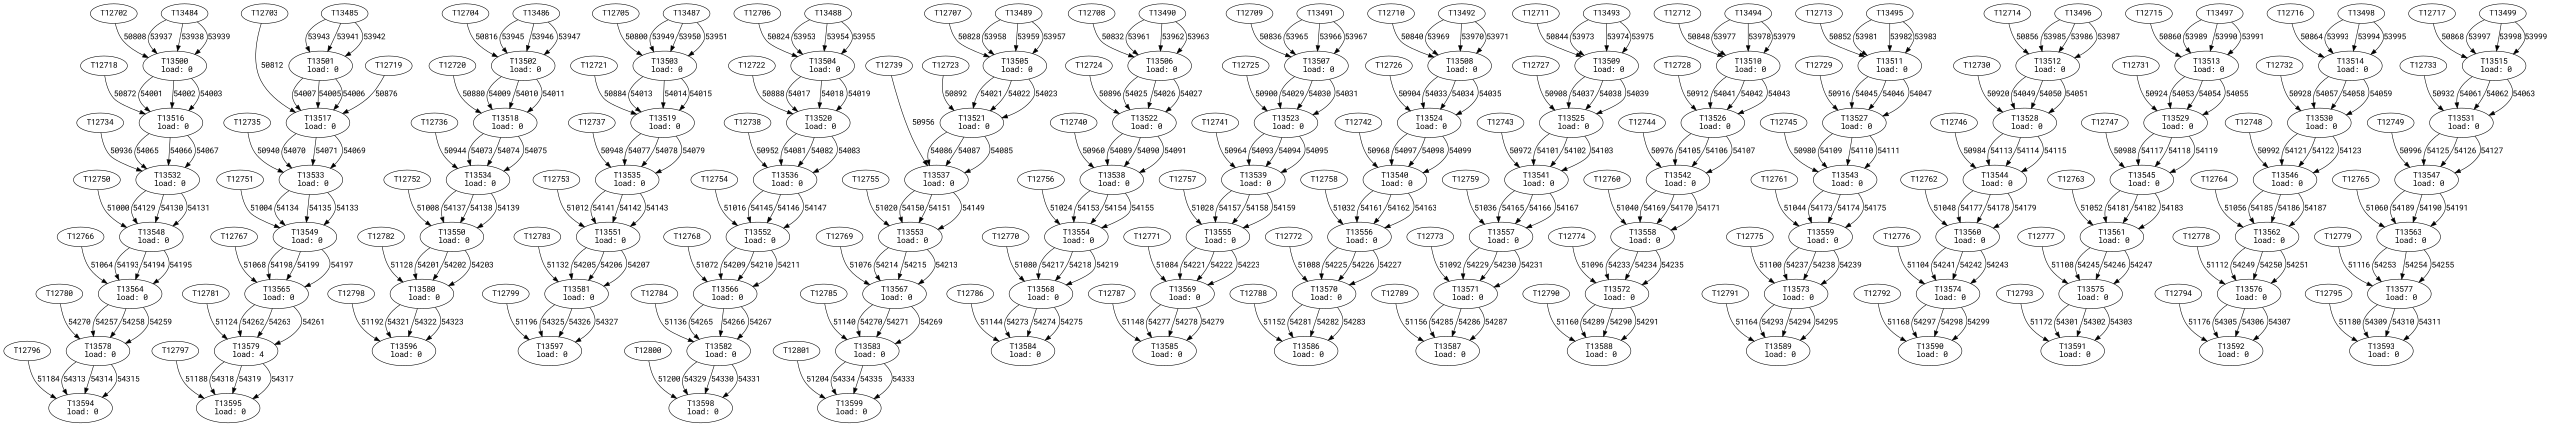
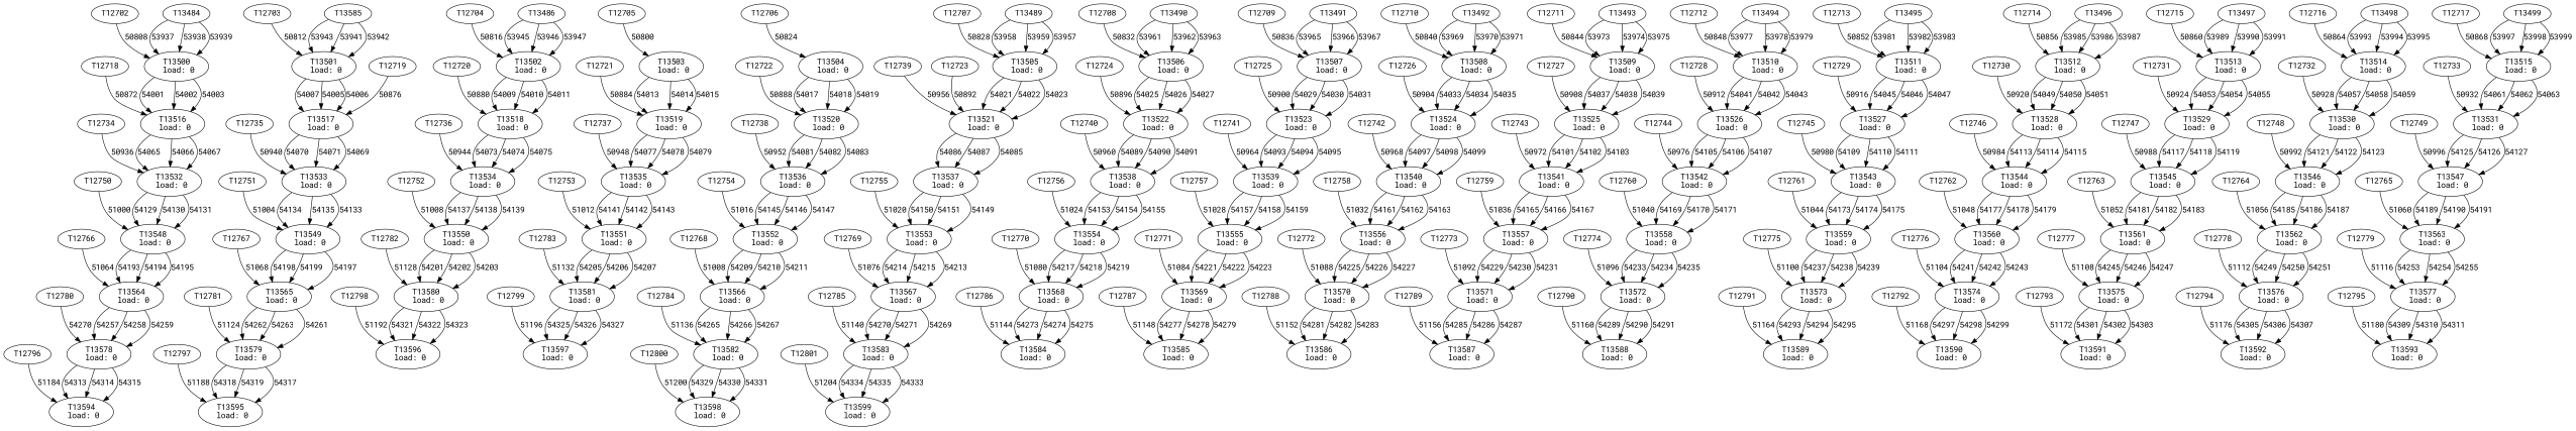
  digraph {
    fontname="Roboto Mono"
    node [fontname="Roboto Mono"]
    edge [fontname="Roboto Mono"]
    n1 [label="T13500\n load: 0"]
    n2 [label="T13516\n load: 0"]
    n3 [label="T13532\n load: 0"]
    T12702
    T13484
    n6 [label="T13501\n load: 0"]
    n7 [label="T13517\n load: 0"]
    n8 [label="T13533\n load: 0"]
    T12703
-   T13485
+   T13485 [label=T13585]
    n11 [label="T13502\n load: 0"]
    n12 [label="T13518\n load: 0"]
    n13 [label="T13534\n load: 0"]
    T12704
    T13486
    n16 [label="T13503\n load: 0"]
    n17 [label="T13519\n load: 0"]
    n18 [label="T13535\n load: 0"]
    T12705
-   T13487
    n21 [label="T13504\n load: 0"]
    n22 [label="T13520\n load: 0"]
    n23 [label="T13536\n load: 0"]
    T12706
-   T13488
    n26 [label="T13505\n load: 0"]
    n27 [label="T13521\n load: 0"]
    n28 [label="T13537\n load: 0"]
    T12707
    T13489
    n31 [label="T13506\n load: 0"]
    n32 [label="T13522\n load: 0"]
    n33 [label="T13538\n load: 0"]
    T12708
    T13490
    n36 [label="T13507\n load: 0"]
    n37 [label="T13523\n load: 0"]
    n38 [label="T13539\n load: 0"]
    T12709
    T13491
    n41 [label="T13508\n load: 0"]
    n42 [label="T13524\n load: 0"]
    n43 [label="T13540\n load: 0"]
    T12710
    T13492
    n46 [label="T13509\n load: 0"]
    n47 [label="T13525\n load: 0"]
    n48 [label="T13541\n load: 0"]
    T12711
    T13493
    n51 [label="T13510\n load: 0"]
    n52 [label="T13526\n load: 0"]
    n53 [label="T13542\n load: 0"]
    T12712
    T13494
    n56 [label="T13511\n load: 0"]
    n57 [label="T13527\n load: 0"]
    n58 [label="T13543\n load: 0"]
    T12713
    T13495
    n61 [label="T13512\n load: 0"]
    n62 [label="T13528\n load: 0"]
    n63 [label="T13544\n load: 0"]
    T12714
    T13496
    n66 [label="T13513\n load: 0"]
    n67 [label="T13529\n load: 0"]
    n68 [label="T13545\n load: 0"]
    T12715
    T13497
    n71 [label="T13514\n load: 0"]
    n72 [label="T13530\n load: 0"]
    n73 [label="T13546\n load: 0"]
    T12716
    T13498
    n76 [label="T13515\n load: 0"]
    n77 [label="T13531\n load: 0"]
    n78 [label="T13547\n load: 0"]
    T12717
    T13499
    n81 [label="T13548\n load: 0"]
    T12718
    n83 [label="T13549\n load: 0"]
    T12719
    n85 [label="T13550\n load: 0"]
    T12720
    n87 [label="T13551\n load: 0"]
    T12721
    n89 [label="T13552\n load: 0"]
    T12722
    n91 [label="T13553\n load: 0"]
    T12723
    n93 [label="T13554\n load: 0"]
    T12724
    n95 [label="T13555\n load: 0"]
    T12725
    n97 [label="T13556\n load: 0"]
    T12726
    n99 [label="T13557\n load: 0"]
    T12727
    n101 [label="T13558\n load: 0"]
    T12728
    n103 [label="T13559\n load: 0"]
    T12729
    n105 [label="T13560\n load: 0"]
    T12730
    n107 [label="T13561\n load: 0"]
    T12731
    n109 [label="T13562\n load: 0"]
    T12732
    n111 [label="T13563\n load: 0"]
    T12733
    n113 [label="T13564\n load: 0"]
    T12734
    n115 [label="T13565\n load: 0"]
    T12735
    n117 [label="T13580\n load: 0"]
    T12736
    n119 [label="T13581\n load: 0"]
    T12737
    n121 [label="T13566\n load: 0"]
    T12738
    n123 [label="T13567\n load: 0"]
    T12739
    n125 [label="T13568\n load: 0"]
    T12740
    n127 [label="T13569\n load: 0"]
    T12741
    n129 [label="T13570\n load: 0"]
    T12742
    n131 [label="T13571\n load: 0"]
    T12743
    n133 [label="T13572\n load: 0"]
    T12744
    n135 [label="T13573\n load: 0"]
    T12745
    n137 [label="T13574\n load: 0"]
    T12746
    n139 [label="T13575\n load: 0"]
    T12747
    n141 [label="T13576\n load: 0"]
    T12748
    n143 [label="T13577\n load: 0"]
    T12749
    n145 [label="T13578\n load: 0"]
    T12750
-   n147 [label="T13579\n load: 4"]
+   n147 [label="T13579\n load: 0"]
    T12751
    n149 [label="T13596\n load: 0"]
    T12752
    n151 [label="T13597\n load: 0"]
    T12753
    n153 [label="T13582\n load: 0"]
    T12754
    n155 [label="T13583\n load: 0"]
    T12755
    n157 [label="T13584\n load: 0"]
    T12756
    n159 [label="T13585\n load: 0"]
    T12757
    n161 [label="T13586\n load: 0"]
    T12758
    n163 [label="T13587\n load: 0"]
    T12759
    n165 [label="T13588\n load: 0"]
    T12760
    n167 [label="T13589\n load: 0"]
    T12761
    n169 [label="T13590\n load: 0"]
    T12762
    n171 [label="T13591\n load: 0"]
    T12763
    n173 [label="T13592\n load: 0"]
    T12764
    n175 [label="T13593\n load: 0"]
    T12765
    n177 [label="T13594\n load: 0"]
    T12766
    n179 [label="T13595\n load: 0"]
    T12767
    n181 [label="T13598\n load: 0"]
    T12768
    n183 [label="T13599\n load: 0"]
    T12769
    T12770
    T12771
    T12772
    T12773
    T12774
    T12775
    T12776
    T12777
    T12778
    T12779
    T12780
    T12781
    T12782
    T12783
    T12784
    T12785
    T12786
    T12787
    T12788
    T12789
    T12790
    T12791
    T12792
    T12793
    T12794
    T12795
    T12796
    T12797
    T12798
    T12799
    T12800
    T12801
    n1 -> n2 [label=54001]
    n1 -> n2 [label=54002]
    n1 -> n2 [label=54003]
    n2 -> n3 [label=54065]
    n2 -> n3 [label=54066]
    n2 -> n3 [label=54067]
    n3 -> n81 [label=54129]
    n3 -> n81 [label=54130]
    n3 -> n81 [label=54131]
    T12702 -> n1 [label=50808]
    T13484 -> n1 [label=53937]
    T13484 -> n1 [label=53938]
    T13484 -> n1 [label=53939]
    n6 -> n7 [label=54005]
    n6 -> n7 [label=54006]
    n6 -> n7 [label=54007]
    n7 -> n8 [label=54069]
    n7 -> n8 [label=54070]
    n7 -> n8 [label=54071]
    n8 -> n83 [label=54133]
    n8 -> n83 [label=54134]
    n8 -> n83 [label=54135]
-   T12703 -> n7 [label=50812]
+   T12703 -> n6 [label=50812]
    T13485 -> n6 [label=53941]
    T13485 -> n6 [label=53942]
    T13485 -> n6 [label=53943]
    n11 -> n12 [label=54009]
    n11 -> n12 [label=54010]
    n11 -> n12 [label=54011]
    n12 -> n13 [label=54073]
    n12 -> n13 [label=54074]
    n12 -> n13 [label=54075]
    n13 -> n85 [label=54137]
    n13 -> n85 [label=54138]
    n13 -> n85 [label=54139]
    T12704 -> n11 [label=50816]
    T13486 -> n11 [label=53945]
    T13486 -> n11 [label=53946]
    T13486 -> n11 [label=53947]
    n16 -> n17 [label=54013]
    n16 -> n17 [label=54014]
    n16 -> n17 [label=54015]
    n17 -> n18 [label=54077]
    n17 -> n18 [label=54078]
    n17 -> n18 [label=54079]
    n18 -> n87 [label=54141]
    n18 -> n87 [label=54142]
    n18 -> n87 [label=54143]
    T12705 -> n16 [label=50800]
-   T13487 -> n16 [label=53949]
-   T13487 -> n16 [label=53950]
-   T13487 -> n16 [label=53951]
    n21 -> n22 [label=54017]
    n21 -> n22 [label=54018]
    n21 -> n22 [label=54019]
    n22 -> n23 [label=54081]
    n22 -> n23 [label=54082]
    n22 -> n23 [label=54083]
    n23 -> n89 [label=54145]
    n23 -> n89 [label=54146]
    n23 -> n89 [label=54147]
    T12706 -> n21 [label=50824]
-   T13488 -> n21 [label=53953]
-   T13488 -> n21 [label=53954]
-   T13488 -> n21 [label=53955]
    n26 -> n27 [label=54021]
    n26 -> n27 [label=54022]
    n26 -> n27 [label=54023]
    n27 -> n28 [label=54085]
    n27 -> n28 [label=54086]
    n27 -> n28 [label=54087]
    n28 -> n91 [label=54149]
    n28 -> n91 [label=54150]
    n28 -> n91 [label=54151]
    T12707 -> n26 [label=50828]
    T13489 -> n26 [label=53957]
    T13489 -> n26 [label=53958]
    T13489 -> n26 [label=53959]
    n31 -> n32 [label=54025]
    n31 -> n32 [label=54026]
    n31 -> n32 [label=54027]
    n32 -> n33 [label=54089]
    n32 -> n33 [label=54090]
    n32 -> n33 [label=54091]
    n33 -> n93 [label=54153]
    n33 -> n93 [label=54154]
    n33 -> n93 [label=54155]
    T12708 -> n31 [label=50832]
    T13490 -> n31 [label=53961]
    T13490 -> n31 [label=53962]
    T13490 -> n31 [label=53963]
    n36 -> n37 [label=54029]
    n36 -> n37 [label=54030]
    n36 -> n37 [label=54031]
    n37 -> n38 [label=54093]
    n37 -> n38 [label=54094]
    n37 -> n38 [label=54095]
    n38 -> n95 [label=54157]
    n38 -> n95 [label=54158]
    n38 -> n95 [label=54159]
    T12709 -> n36 [label=50836]
    T13491 -> n36 [label=53965]
    T13491 -> n36 [label=53966]
    T13491 -> n36 [label=53967]
    n41 -> n42 [label=54033]
    n41 -> n42 [label=54034]
    n41 -> n42 [label=54035]
    n42 -> n43 [label=54097]
    n42 -> n43 [label=54098]
    n42 -> n43 [label=54099]
    n43 -> n97 [label=54161]
    n43 -> n97 [label=54162]
    n43 -> n97 [label=54163]
    T12710 -> n41 [label=50840]
    T13492 -> n41 [label=53969]
    T13492 -> n41 [label=53970]
    T13492 -> n41 [label=53971]
    n46 -> n47 [label=54037]
    n46 -> n47 [label=54038]
    n46 -> n47 [label=54039]
    n47 -> n48 [label=54101]
    n47 -> n48 [label=54102]
    n47 -> n48 [label=54103]
    n48 -> n99 [label=54165]
    n48 -> n99 [label=54166]
    n48 -> n99 [label=54167]
    T12711 -> n46 [label=50844]
    T13493 -> n46 [label=53973]
    T13493 -> n46 [label=53974]
    T13493 -> n46 [label=53975]
    n51 -> n52 [label=54041]
    n51 -> n52 [label=54042]
    n51 -> n52 [label=54043]
    n52 -> n53 [label=54105]
    n52 -> n53 [label=54106]
    n52 -> n53 [label=54107]
    n53 -> n101 [label=54169]
    n53 -> n101 [label=54170]
    n53 -> n101 [label=54171]
    T12712 -> n51 [label=50848]
    T13494 -> n51 [label=53977]
    T13494 -> n51 [label=53978]
    T13494 -> n51 [label=53979]
    n56 -> n57 [label=54045]
    n56 -> n57 [label=54046]
    n56 -> n57 [label=54047]
    n57 -> n58 [label=54109]
    n57 -> n58 [label=54110]
    n57 -> n58 [label=54111]
    n58 -> n103 [label=54173]
    n58 -> n103 [label=54174]
    n58 -> n103 [label=54175]
    T12713 -> n56 [label=50852]
    T13495 -> n56 [label=53981]
    T13495 -> n56 [label=53982]
    T13495 -> n56 [label=53983]
    n61 -> n62 [label=54049]
    n61 -> n62 [label=54050]
    n61 -> n62 [label=54051]
    n62 -> n63 [label=54113]
    n62 -> n63 [label=54114]
    n62 -> n63 [label=54115]
    n63 -> n105 [label=54177]
    n63 -> n105 [label=54178]
    n63 -> n105 [label=54179]
    T12714 -> n61 [label=50856]
    T13496 -> n61 [label=53985]
    T13496 -> n61 [label=53986]
    T13496 -> n61 [label=53987]
    n66 -> n67 [label=54053]
    n66 -> n67 [label=54054]
    n66 -> n67 [label=54055]
    n67 -> n68 [label=54117]
    n67 -> n68 [label=54118]
    n67 -> n68 [label=54119]
    n68 -> n107 [label=54181]
    n68 -> n107 [label=54182]
    n68 -> n107 [label=54183]
    T12715 -> n66 [label=50860]
    T13497 -> n66 [label=53989]
    T13497 -> n66 [label=53990]
    T13497 -> n66 [label=53991]
    n71 -> n72 [label=54057]
    n71 -> n72 [label=54058]
    n71 -> n72 [label=54059]
    n72 -> n73 [label=54121]
    n72 -> n73 [label=54122]
    n72 -> n73 [label=54123]
    n73 -> n109 [label=54185]
    n73 -> n109 [label=54186]
    n73 -> n109 [label=54187]
    T12716 -> n71 [label=50864]
    T13498 -> n71 [label=53993]
    T13498 -> n71 [label=53994]
    T13498 -> n71 [label=53995]
    n76 -> n77 [label=54061]
    n76 -> n77 [label=54062]
    n76 -> n77 [label=54063]
    n77 -> n78 [label=54125]
    n77 -> n78 [label=54126]
    n77 -> n78 [label=54127]
    n78 -> n111 [label=54189]
    n78 -> n111 [label=54190]
    n78 -> n111 [label=54191]
    T12717 -> n76 [label=50868]
    T13499 -> n76 [label=53997]
    T13499 -> n76 [label=53998]
    T13499 -> n76 [label=53999]
    n81 -> n113 [label=54193]
    n81 -> n113 [label=54194]
    n81 -> n113 [label=54195]
    T12718 -> n2 [label=50872]
    n83 -> n115 [label=54197]
    n83 -> n115 [label=54198]
    n83 -> n115 [label=54199]
    T12719 -> n7 [label=50876]
    n85 -> n117 [label=54201]
    n85 -> n117 [label=54202]
    n85 -> n117 [label=54203]
    T12720 -> n12 [label=50880]
    n87 -> n119 [label=54205]
    n87 -> n119 [label=54206]
    n87 -> n119 [label=54207]
    T12721 -> n17 [label=50884]
    n89 -> n121 [label=54209]
    n89 -> n121 [label=54210]
    n89 -> n121 [label=54211]
    T12722 -> n22 [label=50888]
    n91 -> n123 [label=54213]
    n91 -> n123 [label=54214]
    n91 -> n123 [label=54215]
    T12723 -> n27 [label=50892]
    n93 -> n125 [label=54217]
    n93 -> n125 [label=54218]
    n93 -> n125 [label=54219]
    T12724 -> n32 [label=50896]
    n95 -> n127 [label=54221]
    n95 -> n127 [label=54222]
    n95 -> n127 [label=54223]
    T12725 -> n37 [label=50900]
    n97 -> n129 [label=54225]
    n97 -> n129 [label=54226]
    n97 -> n129 [label=54227]
    T12726 -> n42 [label=50904]
    n99 -> n131 [label=54229]
    n99 -> n131 [label=54230]
    n99 -> n131 [label=54231]
    T12727 -> n47 [label=50908]
    n101 -> n133 [label=54233]
    n101 -> n133 [label=54234]
    n101 -> n133 [label=54235]
    T12728 -> n52 [label=50912]
    n103 -> n135 [label=54237]
    n103 -> n135 [label=54238]
    n103 -> n135 [label=54239]
    T12729 -> n57 [label=50916]
    n105 -> n137 [label=54241]
    n105 -> n137 [label=54242]
    n105 -> n137 [label=54243]
    T12730 -> n62 [label=50920]
    n107 -> n139 [label=54245]
    n107 -> n139 [label=54246]
    n107 -> n139 [label=54247]
    T12731 -> n67 [label=50924]
    n109 -> n141 [label=54249]
    n109 -> n141 [label=54250]
    n109 -> n141 [label=54251]
    T12732 -> n72 [label=50928]
    n111 -> n143 [label=54253]
    n111 -> n143 [label=54254]
    n111 -> n143 [label=54255]
    T12733 -> n77 [label=50932]
    n113 -> n145 [label=54257]
    n113 -> n145 [label=54258]
    n113 -> n145 [label=54259]
    T12734 -> n3 [label=50936]
    n115 -> n147 [label=54261]
    n115 -> n147 [label=54262]
    n115 -> n147 [label=54263]
    T12735 -> n8 [label=50940]
    n117 -> n149 [label=54321]
    n117 -> n149 [label=54322]
    n117 -> n149 [label=54323]
    T12736 -> n13 [label=50944]
    n119 -> n151 [label=54325]
    n119 -> n151 [label=54326]
    n119 -> n151 [label=54327]
    T12737 -> n18 [label=50948]
    n121 -> n153 [label=54265]
    n121 -> n153 [label=54266]
    n121 -> n153 [label=54267]
    T12738 -> n23 [label=50952]
    n123 -> n155 [label=54269]
    n123 -> n155 [label=54270]
    n123 -> n155 [label=54271]
-   T12739 -> n28 [label=50956]
+   T12739 -> n27 [label=50956]
    n125 -> n157 [label=54273]
    n125 -> n157 [label=54274]
    n125 -> n157 [label=54275]
    T12740 -> n33 [label=50960]
    n127 -> n159 [label=54277]
    n127 -> n159 [label=54278]
    n127 -> n159 [label=54279]
    T12741 -> n38 [label=50964]
    n129 -> n161 [label=54281]
    n129 -> n161 [label=54282]
    n129 -> n161 [label=54283]
    T12742 -> n43 [label=50968]
    n131 -> n163 [label=54285]
    n131 -> n163 [label=54286]
    n131 -> n163 [label=54287]
    T12743 -> n48 [label=50972]
    n133 -> n165 [label=54289]
    n133 -> n165 [label=54290]
    n133 -> n165 [label=54291]
    T12744 -> n53 [label=50976]
    n135 -> n167 [label=54293]
    n135 -> n167 [label=54294]
    n135 -> n167 [label=54295]
    T12745 -> n58 [label=50980]
    n137 -> n169 [label=54297]
    n137 -> n169 [label=54298]
    n137 -> n169 [label=54299]
    T12746 -> n63 [label=50984]
    n139 -> n171 [label=54301]
    n139 -> n171 [label=54302]
    n139 -> n171 [label=54303]
    T12747 -> n68 [label=50988]
    n141 -> n173 [label=54305]
    n141 -> n173 [label=54306]
    n141 -> n173 [label=54307]
    T12748 -> n73 [label=50992]
    n143 -> n175 [label=54309]
    n143 -> n175 [label=54310]
    n143 -> n175 [label=54311]
    T12749 -> n78 [label=50996]
    n145 -> n177 [label=54313]
    n145 -> n177 [label=54314]
    n145 -> n177 [label=54315]
    T12750 -> n81 [label=51000]
    n147 -> n179 [label=54317]
    n147 -> n179 [label=54318]
    n147 -> n179 [label=54319]
    T12751 -> n83 [label=51004]
    T12752 -> n85 [label=51008]
    T12753 -> n87 [label=51012]
    n153 -> n181 [label=54329]
    n153 -> n181 [label=54330]
    n153 -> n181 [label=54331]
    T12754 -> n89 [label=51016]
    n155 -> n183 [label=54333]
    n155 -> n183 [label=54334]
    n155 -> n183 [label=54335]
    T12755 -> n91 [label=51020]
    T12756 -> n93 [label=51024]
    T12757 -> n95 [label=51028]
    T12758 -> n97 [label=51032]
    T12759 -> n99 [label=51036]
    T12760 -> n101 [label=51040]
    T12761 -> n103 [label=51044]
    T12762 -> n105 [label=51048]
    T12763 -> n107 [label=51052]
    T12764 -> n109 [label=51056]
    T12765 -> n111 [label=51060]
    T12766 -> n113 [label=51064]
    T12767 -> n115 [label=51068]
-   T12768 -> n121 [label=51072]
+   T12768 -> n121 [label=51008]
    T12769 -> n123 [label=51076]
    T12770 -> n125 [label=51080]
    T12771 -> n127 [label=51084]
    T12772 -> n129 [label=51088]
    T12773 -> n131 [label=51092]
    T12774 -> n133 [label=51096]
    T12775 -> n135 [label=51100]
    T12776 -> n137 [label=51104]
    T12777 -> n139 [label=51108]
    T12778 -> n141 [label=51112]
    T12779 -> n143 [label=51116]
    T12780 -> n145 [label=54270]
    T12781 -> n147 [label=51124]
    T12782 -> n117 [label=51128]
    T12783 -> n119 [label=51132]
    T12784 -> n153 [label=51136]
    T12785 -> n155 [label=51140]
    T12786 -> n157 [label=51144]
    T12787 -> n159 [label=51148]
    T12788 -> n161 [label=51152]
    T12789 -> n163 [label=51156]
    T12790 -> n165 [label=51160]
    T12791 -> n167 [label=51164]
    T12792 -> n169 [label=51168]
    T12793 -> n171 [label=51172]
    T12794 -> n173 [label=51176]
    T12795 -> n175 [label=51180]
    T12796 -> n177 [label=51184]
    T12797 -> n179 [label=51188]
    T12798 -> n149 [label=51192]
    T12799 -> n151 [label=51196]
    T12800 -> n181 [label=51200]
    T12801 -> n183 [label=51204]
  }
